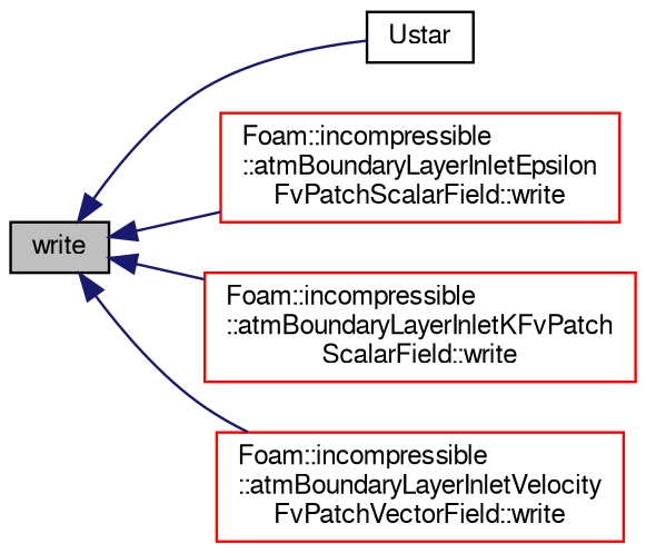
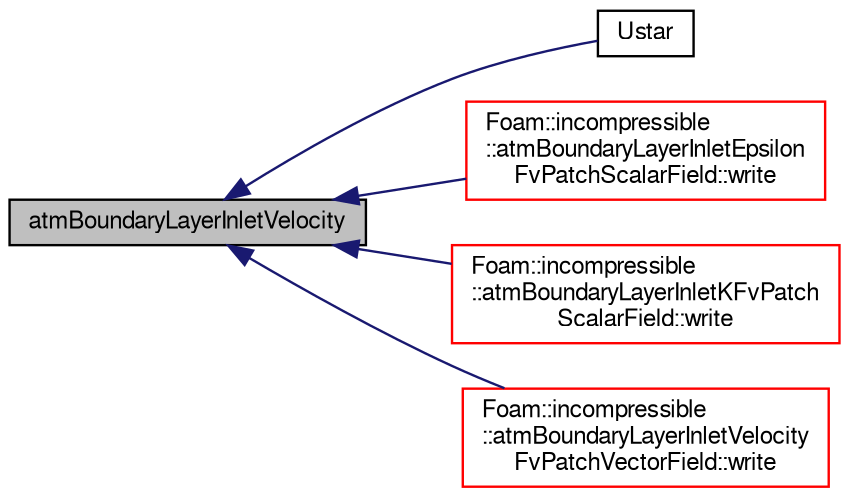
  digraph {
    rankdir=LR
    node [color=red fontname=FreeSans fontsize=10 shape=record]
    edge [color=midnightblue dir=back fontname=FreeSans fontsize=10 labelfontname=FreeSans labelfontsize=10 style=solid]
-   n1 [color=black fillcolor=grey75 fontcolor=black height=0.2 label=write style=filled width=0.4]
+   n1 [color=black fillcolor=grey75 fontcolor=black height=0.2 label=atmBoundaryLayerInletVelocity style=filled width=0.4]
    n2 [color=black height=0.2 label=Ustar width=0.4]
    n3 [height=0.2 label="Foam::incompressible\l::atmBoundaryLayerInletEpsilon\lFvPatchScalarField::write" width=0.4]
    n4 [height=0.2 label="Foam::incompressible\l::atmBoundaryLayerInletKFvPatch\lScalarField::write" width=0.4]
    n5 [height=0.2 label="Foam::incompressible\l::atmBoundaryLayerInletVelocity\lFvPatchVectorField::write" width=0.4]
    n1 -> n2
    n1 -> n3
    n1 -> n4
    n1 -> n5
  }
